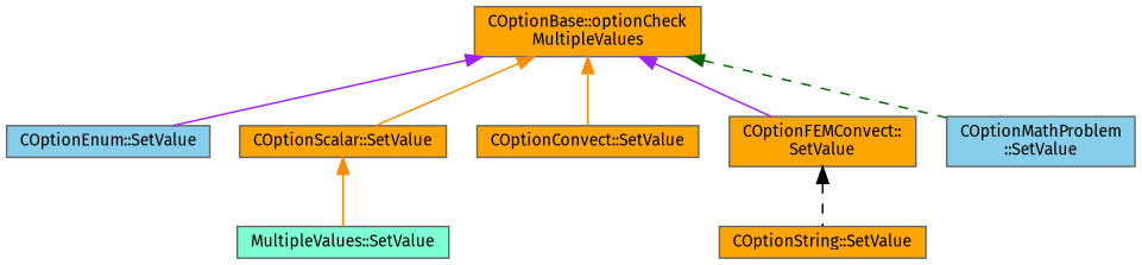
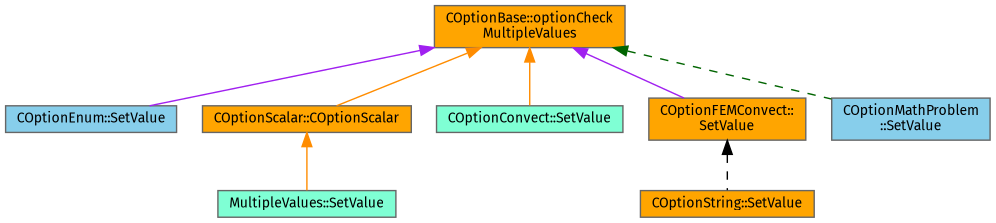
  digraph {
    fontname="Fira Sans"
    rankdir=TB
    node [color=grey40 fillcolor=orange fontname="Fira Sans" fontsize=10 shape=box style=filled]
    edge [color=darkorange dir=back fontname="Fira Sans" fontsize=10 labelfontname=Helvetica labelfontsize=10 style=solid]
    n1 [color=gray40 fontcolor=black height=0.2 label="COptionBase::optionCheck\lMultipleValues" width=0.4]
    n2 [fillcolor=skyblue height=0.2 label="COptionEnum::SetValue" width=0.4]
-   n3 [height=0.2 label="COptionScalar::SetValue" width=0.4]
-   n4 [height=0.2 label="COptionConvect::SetValue" width=0.4]
+   n3 [height=0.2 label="COptionScalar::COptionScalar" width=0.4]
+   n4 [fillcolor=aquamarine height=0.2 label="COptionConvect::SetValue" width=0.4]
    n5 [height=0.2 label="COptionFEMConvect::\lSetValue" width=0.4]
    n6 [fillcolor=skyblue height=0.2 label="COptionMathProblem\l::SetValue" width=0.4]
    n7 [fillcolor=aquamarine height=0.2 label="MultipleValues::SetValue" width=0.4]
    n8 [height=0.2 label="COptionString::SetValue" width=0.4]
    n1 -> n2 [color=purple]
    n1 -> n3
    n1 -> n4
    n1 -> n5 [color=purple]
    n1 -> n6 [color=darkgreen style=dashed]
    n3 -> n7
    n5 -> n8 [color=black style=dashed]
  }
